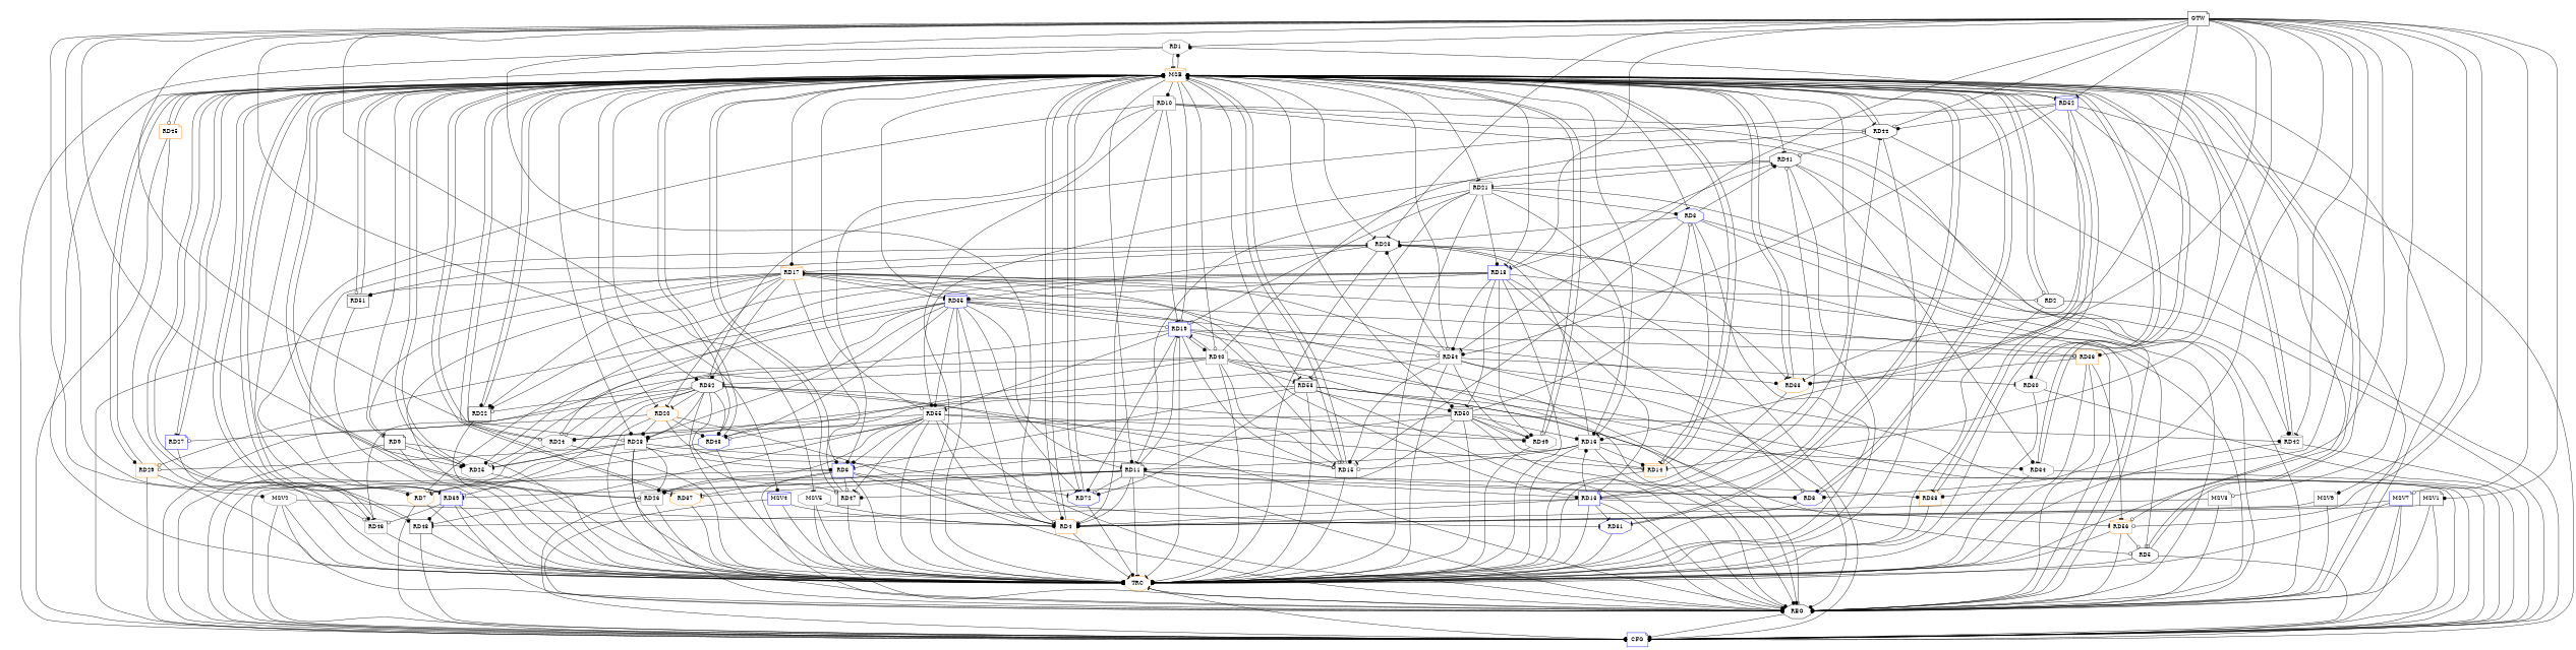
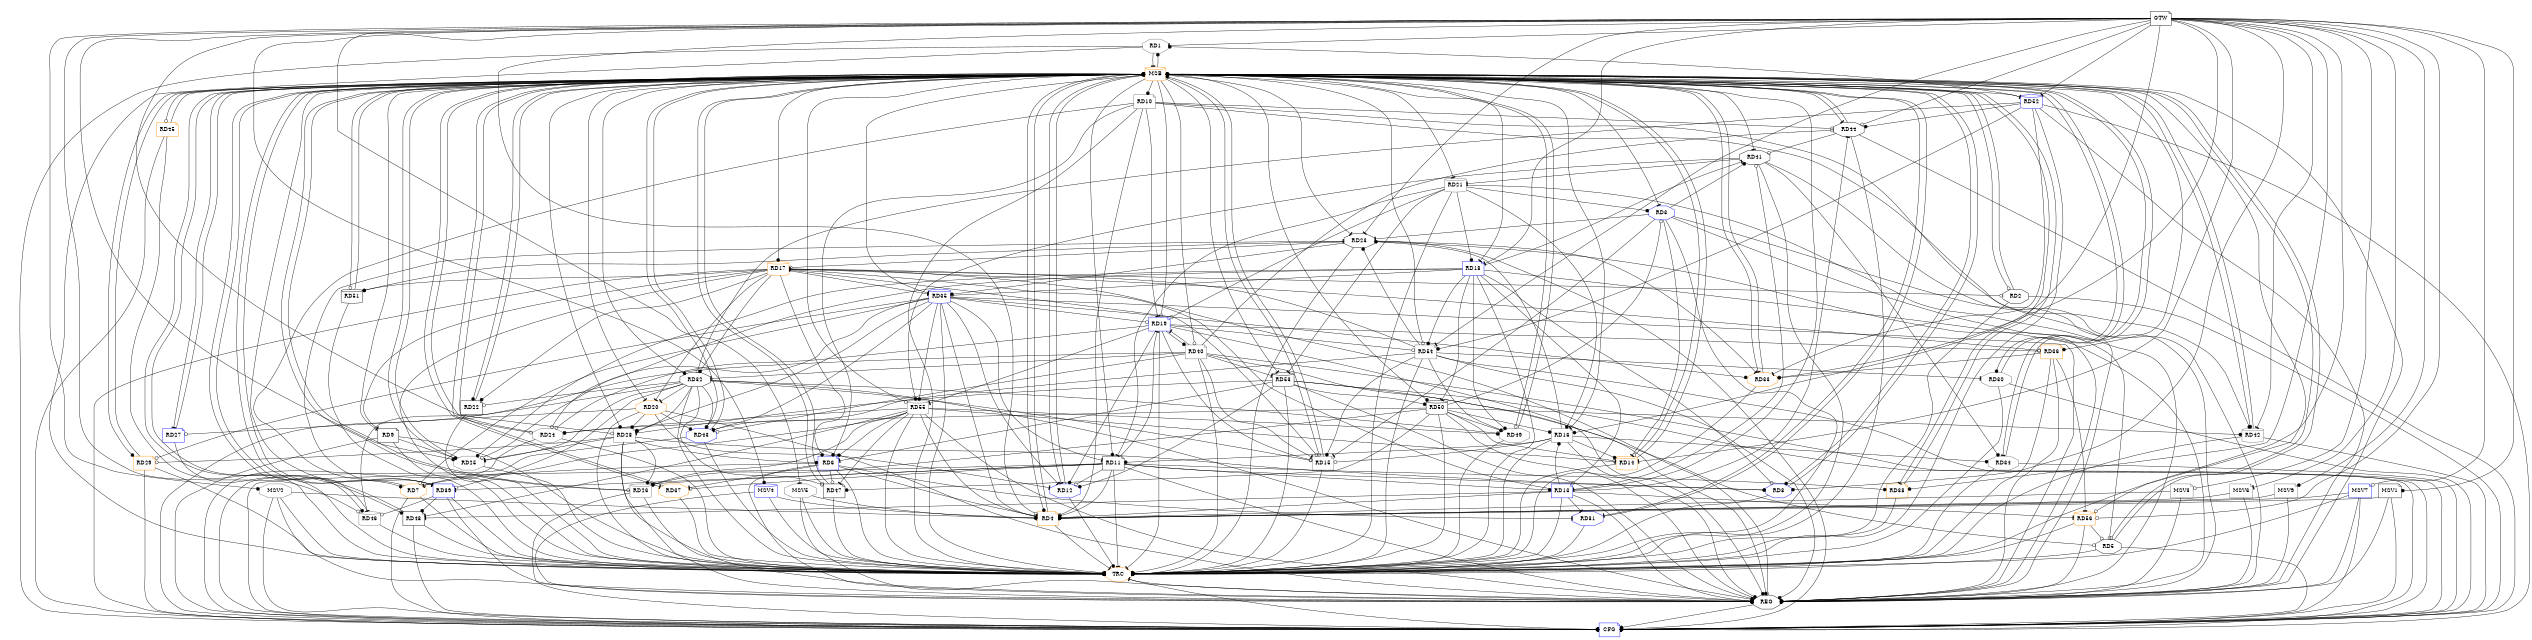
  strict digraph {
    node [color=gray40 shape=note]
    edge [arrowhead=tee]
    n1 [label=RD1 shape=octagon]
    n2 [color=darkorange label=MSB shape=cylinder]
    n3 [color=blue label=CFG]
    n4 [color=darkorange label=TRC shape=octagon]
    n5 [color=black label=RD2 shape=octagon]
    n6 [color=blue label=RD3 shape=octagon]
    n7 [color=black label=RD5 shape=octagon]
    n8 [color=darkorange label=RD14 shape=cylinder]
    n9 [label=RD15]
    n10 [color=black label=RD23 shape=octagon]
    n11 [color=black label=RD41 shape=octagon]
    n12 [color=black label=REG shape=octagon]
    n13 [color=darkorange label=RD4]
    n14 [color=darkorange label=RD7 shape=octagon]
    n15 [color=blue label=RD31 shape=octagon]
    n16 [color=darkorange label=RD37 shape=octagon]
    n17 [color=black label=RD47]
    n18 [color=blue label=RD8 shape=octagon]
    n19 [color=black label=RD9]
    n20 [label=RD25 shape=octagon]
    n21 [label=RD10]
    n22 [color=blue label=RD19]
    n23 [color=blue label=RD39]
    n24 [label=RD42 shape=cylinder]
    n25 [color=black label=RD44 shape=octagon]
    n26 [color=black label=RD11]
-   n27 [color=blue label=RD72 shape=octagon]
+   n27 [color=blue label=RD12 shape=octagon]
    n28 [color=blue label=RD13]
    n29 [label=RD26 shape=cylinder]
    n30 [color=darkorange label=RD38]
    n31 [label=RD16]
    n32 [color=darkorange label=RD17 shape=cylinder]
    n33 [color=black label=RD48]
    n34 [color=darkorange label=RD56 shape=cylinder]
    n35 [label=RD34 shape=octagon]
    n36 [color=darkorange label=RD20 shape=octagon]
    n37 [color=black label=RD22]
    n38 [color=black label=RD32 shape=octagon]
    n39 [color=blue label=RD35 shape=cylinder]
    n40 [color=darkorange label=RD36]
    n41 [color=black label=RD51 shape=cylinder]
    n42 [color=blue label=RD18]
    n43 [label=RD24 shape=octagon]
    n44 [label=RD49 shape=octagon]
    n45 [color=black label=RD50 shape=cylinder]
    n46 [label=RD54]
    n47 [label=RD40]
    n48 [label=RD55 shape=cylinder]
    n49 [color=blue label=RD27]
    n50 [label=RD28]
    n51 [color=blue label=RD43 shape=octagon]
    n52 [label=RD21 shape=cylinder]
    n53 [color=black label=RD53 shape=cylinder]
    n54 [color=darkorange label=RD33 shape=octagon]
    n55 [color=darkorange label=RD29]
    n56 [label=RD30 shape=octagon]
    n57 [label=RD46 shape=cylinder]
    n58 [color=darkorange label=RD45]
    n59 [color=blue label=RD52 shape=cylinder]
    n60 [color=blue label=RD6]
    n61 [color=black label=GTW]
    n62 [color=black label=MSV1]
    n63 [label=MSV2 shape=octagon]
    n64 [label=MSV3]
    n65 [color=blue label=MSV4 shape=cylinder]
    n66 [label=MSV5 shape=octagon]
+   n67 [label=MSV6]
    n68 [color=blue label=MSV7]
    n69 [label=MSV9]
    n1 -> n2
    n1 -> n3 [arrowhead=odot]
    n1 -> n4
    n2 -> n1 [arrowhead=dot]
    n2 -> n5 [arrowhead=odot]
    n2 -> n6
    n2 -> n7 [arrowhead=odot]
    n2 -> n8 [arrowhead=odot]
    n2 -> n9 [arrowhead=odot]
    n2 -> n10
    n2 -> n11
    n2 -> n12 [arrowhead=odot]
    n2 -> n13 [arrowhead=dot]
    n2 -> n14 [arrowhead=dot]
    n2 -> n15
    n2 -> n16
    n2 -> n17 [arrowhead=odot]
    n2 -> n18 [arrowhead=dot]
    n2 -> n19 [arrowhead=odot]
    n2 -> n20 [arrowhead=odot]
    n2 -> n21 [arrowhead=dot]
    n2 -> n22 [arrowhead=odot]
    n2 -> n23
    n2 -> n24 [arrowhead=dot]
    n2 -> n25
    n2 -> n26 [arrowhead=dot]
    n2 -> n27
    n2 -> n28
    n2 -> n29 [arrowhead=odot]
    n2 -> n30
    n2 -> n31
    n2 -> n32 [arrowhead=dot]
    n2 -> n33 [arrowhead=dot]
    n2 -> n34 [arrowhead=odot]
    n2 -> n35
    n2 -> n36
    n2 -> n37 [arrowhead=dot]
    n2 -> n38 [arrowhead=dot]
    n2 -> n39
    n2 -> n40 [arrowhead=dot]
    n2 -> n41 [arrowhead=odot]
    n2 -> n42
    n2 -> n43 [arrowhead=odot]
    n2 -> n44 [arrowhead=odot]
    n2 -> n45 [arrowhead=dot]
    n2 -> n46 [arrowhead=odot]
    n2 -> n47 [arrowhead=odot]
    n2 -> n48 [arrowhead=odot]
    n2 -> n49
    n2 -> n50 [arrowhead=dot]
    n2 -> n51 [arrowhead=dot]
    n2 -> n52
    n2 -> n53
    n2 -> n54
    n2 -> n55 [arrowhead=dot]
    n2 -> n56 [arrowhead=dot]
    n2 -> n57 [arrowhead=dot]
    n2 -> n58 [arrowhead=odot]
    n2 -> n59
    n3 -> n4
    n4 -> n12
    n5 -> n2 [arrowhead=dot]
    n5 -> n3
    n5 -> n4
    n6 -> n4
    n6 -> n7 [arrowhead=odot]
    n6 -> n8
    n6 -> n9
    n6 -> n10
    n6 -> n11 [arrowhead=dot]
    n6 -> n12
    n7 -> n2 [arrowhead=odot]
    n7 -> n3
    n7 -> n4 [arrowhead=odot]
    n8 -> n2 [arrowhead=dot]
    n8 -> n4 [arrowhead=dot]
    n9 -> n2 [arrowhead=dot]
    n9 -> n4 [arrowhead=odot]
    n10 -> n3 [arrowhead=odot]
    n10 -> n4 [arrowhead=dot]
    n10 -> n12
    n10 -> n32 [arrowhead=odot]
    n10 -> n39 [arrowhead=dot]
    n10 -> n41 [arrowhead=dot]
    n10 -> n54
    n11 -> n4
    n11 -> n12
    n11 -> n35 [arrowhead=dot]
    n11 -> n48 [arrowhead=dot]
    n11 -> n52
    n12 -> n3 [arrowhead=dot]
    n13 -> n2 [arrowhead=dot]
    n13 -> n4
    n14 -> n2 [arrowhead=odot]
    n14 -> n3
    n14 -> n4 [arrowhead=odot]
    n15 -> n2 [arrowhead=odot]
    n15 -> n4 [arrowhead=odot]
    n16 -> n2 [arrowhead=dot]
    n16 -> n4 [arrowhead=dot]
    n17 -> n2
    n17 -> n4 [arrowhead=odot]
    n18 -> n2 [arrowhead=dot]
    n18 -> n4 [arrowhead=dot]
    n19 -> n3 [arrowhead=dot]
    n19 -> n4
    n19 -> n12
    n19 -> n20 [arrowhead=dot]
    n20 -> n2 [arrowhead=dot]
    n20 -> n4 [arrowhead=dot]
    n21 -> n4 [arrowhead=odot]
    n21 -> n12 [arrowhead=dot]
    n21 -> n13 [arrowhead=odot]
    n21 -> n22
    n21 -> n23
    n21 -> n24 [arrowhead=dot]
    n21 -> n25 [arrowhead=odot]
    n21 -> n60 [arrowhead=dot]
    n22 -> n4
    n22 -> n9 [arrowhead=odot]
    n22 -> n12 [arrowhead=dot]
    n22 -> n27 [arrowhead=dot]
    n22 -> n40 [arrowhead=odot]
    n22 -> n43 [arrowhead=odot]
    n22 -> n46 [arrowhead=odot]
    n22 -> n47 [arrowhead=dot]
    n22 -> n48
    n23 -> n4
    n23 -> n10
    n23 -> n12
    n23 -> n33 [arrowhead=dot]
    n23 -> n57 [arrowhead=odot]
    n24 -> n2
    n24 -> n3
    n24 -> n4
    n25 -> n2 [arrowhead=odot]
    n25 -> n3 [arrowhead=odot]
    n25 -> n4
    n25 -> n11 [arrowhead=odot]
    n26 -> n3
    n26 -> n4
    n26 -> n12 [arrowhead=odot]
    n26 -> n13 [arrowhead=dot]
    n26 -> n16 [arrowhead=odot]
    n26 -> n18 [arrowhead=odot]
    n26 -> n22
    n26 -> n23
    n26 -> n27 [arrowhead=odot]
    n26 -> n28 [arrowhead=dot]
    n26 -> n29 [arrowhead=dot]
    n26 -> n30 [arrowhead=dot]
    n27 -> n2 [arrowhead=odot]
    n27 -> n4 [arrowhead=dot]
    n28 -> n4 [arrowhead=dot]
    n28 -> n11 [arrowhead=odot]
    n28 -> n12
    n28 -> n13 [arrowhead=dot]
    n28 -> n15
    n28 -> n25
    n28 -> n31 [arrowhead=dot]
    n28 -> n32
    n28 -> n33
    n28 -> n34
    n29 -> n2 [arrowhead=odot]
    n29 -> n3
    n29 -> n4
    n30 -> n2 [arrowhead=dot]
    n30 -> n4 [arrowhead=odot]
    n31 -> n4
    n31 -> n8 [arrowhead=dot]
    n31 -> n9 [arrowhead=odot]
    n31 -> n10 [arrowhead=dot]
    n31 -> n12 [arrowhead=dot]
    n31 -> n26 [arrowhead=dot]
    n31 -> n35 [arrowhead=dot]
    n32 -> n3 [arrowhead=dot]
    n32 -> n4 [arrowhead=dot]
    n32 -> n5 [arrowhead=odot]
    n32 -> n9 [arrowhead=odot]
    n32 -> n12 [arrowhead=odot]
    n32 -> n19
    n32 -> n36
    n32 -> n37 [arrowhead=dot]
    n32 -> n38 [arrowhead=dot]
    n32 -> n39
    n32 -> n40 [arrowhead=odot]
    n32 -> n41 [arrowhead=dot]
    n32 -> n60 [arrowhead=dot]
    n33 -> n2 [arrowhead=dot]
    n33 -> n3 [arrowhead=odot]
    n33 -> n4
    n34 -> n4 [arrowhead=odot]
    n34 -> n7 [arrowhead=odot]
    n34 -> n12 [arrowhead=dot]
    n35 -> n2 [arrowhead=dot]
    n35 -> n3 [arrowhead=dot]
    n35 -> n4 [arrowhead=odot]
    n36 -> n4 [arrowhead=dot]
    n36 -> n12 [arrowhead=odot]
    n36 -> n27
    n36 -> n49 [arrowhead=odot]
    n36 -> n50 [arrowhead=dot]
    n36 -> n51 [arrowhead=dot]
    n37 -> n2 [arrowhead=dot]
    n37 -> n4
    n38 -> n3
    n38 -> n4 [arrowhead=odot]
    n38 -> n9 [arrowhead=odot]
    n38 -> n12 [arrowhead=odot]
    n38 -> n17 [arrowhead=odot]
    n38 -> n20
    n38 -> n23 [arrowhead=odot]
    n38 -> n36
    n38 -> n37 [arrowhead=odot]
    n38 -> n44 [arrowhead=odot]
    n38 -> n50 [arrowhead=dot]
    n38 -> n51 [arrowhead=odot]
    n39 -> n4 [arrowhead=odot]
    n39 -> n12
    n39 -> n13
    n39 -> n14 [arrowhead=odot]
    n39 -> n20 [arrowhead=odot]
    n39 -> n22 [arrowhead=odot]
    n39 -> n26
    n39 -> n27
    n39 -> n48 [arrowhead=dot]
    n39 -> n50 [arrowhead=dot]
    n39 -> n51
    n39 -> n54 [arrowhead=dot]
    n39 -> n55 [arrowhead=odot]
    n40 -> n4 [arrowhead=odot]
    n40 -> n12 [arrowhead=dot]
    n40 -> n34
    n40 -> n54 [arrowhead=dot]
    n41 -> n2 [arrowhead=odot]
    n41 -> n4 [arrowhead=dot]
    n42 -> n4 [arrowhead=odot]
    n42 -> n11
    n42 -> n12
    n42 -> n18 [arrowhead=odot]
    n42 -> n20 [arrowhead=dot]
    n42 -> n28 [arrowhead=odot]
-   n42 -> n37 [arrowhead=dot]
    n42 -> n39 [arrowhead=odot]
    n42 -> n43 [arrowhead=odot]
    n42 -> n44 [arrowhead=dot]
    n42 -> n45
    n42 -> n46 [arrowhead=dot]
    n43 -> n2
    n43 -> n3 [arrowhead=odot]
    n43 -> n4 [arrowhead=dot]
    n44 -> n2 [arrowhead=dot]
    n44 -> n4 [arrowhead=odot]
    n45 -> n4 [arrowhead=dot]
    n45 -> n6 [arrowhead=odot]
    n45 -> n8 [arrowhead=odot]
    n45 -> n12
    n45 -> n17 [arrowhead=dot]
    n45 -> n24 [arrowhead=dot]
    n45 -> n29 [arrowhead=odot]
    n45 -> n31 [arrowhead=dot]
    n45 -> n43 [arrowhead=odot]
    n45 -> n44 [arrowhead=dot]
    n46 -> n3
    n46 -> n4 [arrowhead=odot]
    n46 -> n9 [arrowhead=dot]
    n46 -> n10 [arrowhead=dot]
    n46 -> n12 [arrowhead=dot]
    n46 -> n32
    n46 -> n44 [arrowhead=odot]
    n46 -> n51 [arrowhead=dot]
    n46 -> n56
    n47 -> n3 [arrowhead=dot]
    n47 -> n4 [arrowhead=dot]
    n47 -> n9
    n47 -> n12 [arrowhead=dot]
    n47 -> n22
    n47 -> n25 [arrowhead=odot]
    n47 -> n38
    n47 -> n51 [arrowhead=odot]
    n47 -> n53
    n47 -> n57
    n48 -> n4 [arrowhead=dot]
    n48 -> n8
    n48 -> n12 [arrowhead=dot]
    n48 -> n13 [arrowhead=odot]
    n48 -> n14
    n48 -> n17
    n48 -> n29
    n48 -> n33
    n48 -> n43 [arrowhead=dot]
    n48 -> n44 [arrowhead=dot]
    n48 -> n60 [arrowhead=dot]
    n49 -> n2 [arrowhead=odot]
    n49 -> n4 [arrowhead=dot]
    n50 -> n4 [arrowhead=dot]
    n50 -> n12 [arrowhead=dot]
    n50 -> n18 [arrowhead=dot]
    n50 -> n20
    n50 -> n29 [arrowhead=dot]
    n50 -> n55 [arrowhead=odot]
    n50 -> n60 [arrowhead=dot]
    n51 -> n2
    n51 -> n3 [arrowhead=dot]
    n51 -> n4 [arrowhead=dot]
    n52 -> n4 [arrowhead=odot]
    n52 -> n6 [arrowhead=dot]
    n52 -> n12 [arrowhead=odot]
    n52 -> n22 [arrowhead=odot]
    n52 -> n26
    n52 -> n31 [arrowhead=dot]
    n52 -> n42 [arrowhead=dot]
    n52 -> n53
    n53 -> n3
    n53 -> n4 [arrowhead=odot]
    n53 -> n7 [arrowhead=odot]
    n53 -> n12 [arrowhead=dot]
    n53 -> n27 [arrowhead=dot]
    n53 -> n45 [arrowhead=dot]
    n53 -> n50
    n53 -> n60
    n54 -> n2
    n54 -> n4 [arrowhead=odot]
    n55 -> n2 [arrowhead=dot]
    n55 -> n3
    n55 -> n4 [arrowhead=dot]
    n56 -> n2 [arrowhead=odot]
    n56 -> n3
    n56 -> n4
    n57 -> n2 [arrowhead=dot]
    n57 -> n4 [arrowhead=odot]
    n58 -> n2 [arrowhead=odot]
    n58 -> n3
    n58 -> n4
    n59 -> n1 [arrowhead=dot]
    n59 -> n3
    n59 -> n4
    n59 -> n12
    n59 -> n25 [arrowhead=dot]
    n59 -> n38 [arrowhead=odot]
    n59 -> n46 [arrowhead=dot]
    n59 -> n54
    n60 -> n4
    n60 -> n12 [arrowhead=dot]
    n60 -> n13
    n60 -> n14 [arrowhead=odot]
    n60 -> n15
    n60 -> n16
    n60 -> n17 [arrowhead=odot]
    n61 -> n1
    n61 -> n4
    n61 -> n8
    n61 -> n10
    n61 -> n13 [arrowhead=odot]
    n61 -> n18 [arrowhead=dot]
    n61 -> n20 [arrowhead=dot]
    n61 -> n24
    n61 -> n25 [arrowhead=odot]
    n61 -> n30 [arrowhead=dot]
    n61 -> n31 [arrowhead=dot]
    n61 -> n34 [arrowhead=odot]
    n61 -> n42
    n61 -> n46
    n61 -> n50 [arrowhead=odot]
    n61 -> n54 [arrowhead=odot]
    n61 -> n57 [arrowhead=odot]
    n61 -> n59
    n61 -> n62 [arrowhead=dot]
    n61 -> n63 [arrowhead=dot]
    n61 -> n64 [arrowhead=odot]
    n61 -> n65 [arrowhead=dot]
    n61 -> n66
+   n61 -> n67
    n61 -> n68 [arrowhead=odot]
    n61 -> n69 [arrowhead=dot]
    n62 -> n3 [arrowhead=odot]
    n62 -> n12 [arrowhead=dot]
    n62 -> n13 [arrowhead=dot]
    n63 -> n3
    n63 -> n4
    n63 -> n12 [arrowhead=dot]
    n63 -> n13 [arrowhead=dot]
    n64 -> n12
    n64 -> n13 [arrowhead=odot]
    n65 -> n4
    n65 -> n12 [arrowhead=dot]
    n65 -> n13 [arrowhead=odot]
    n66 -> n4 [arrowhead=dot]
    n66 -> n12 [arrowhead=dot]
    n66 -> n13
+   n67 -> n12
+   n67 -> n13
    n68 -> n3
    n68 -> n4
    n68 -> n12
    n68 -> n13 [arrowhead=dot]
    n69 -> n12 [arrowhead=dot]
    n69 -> n13
  }
